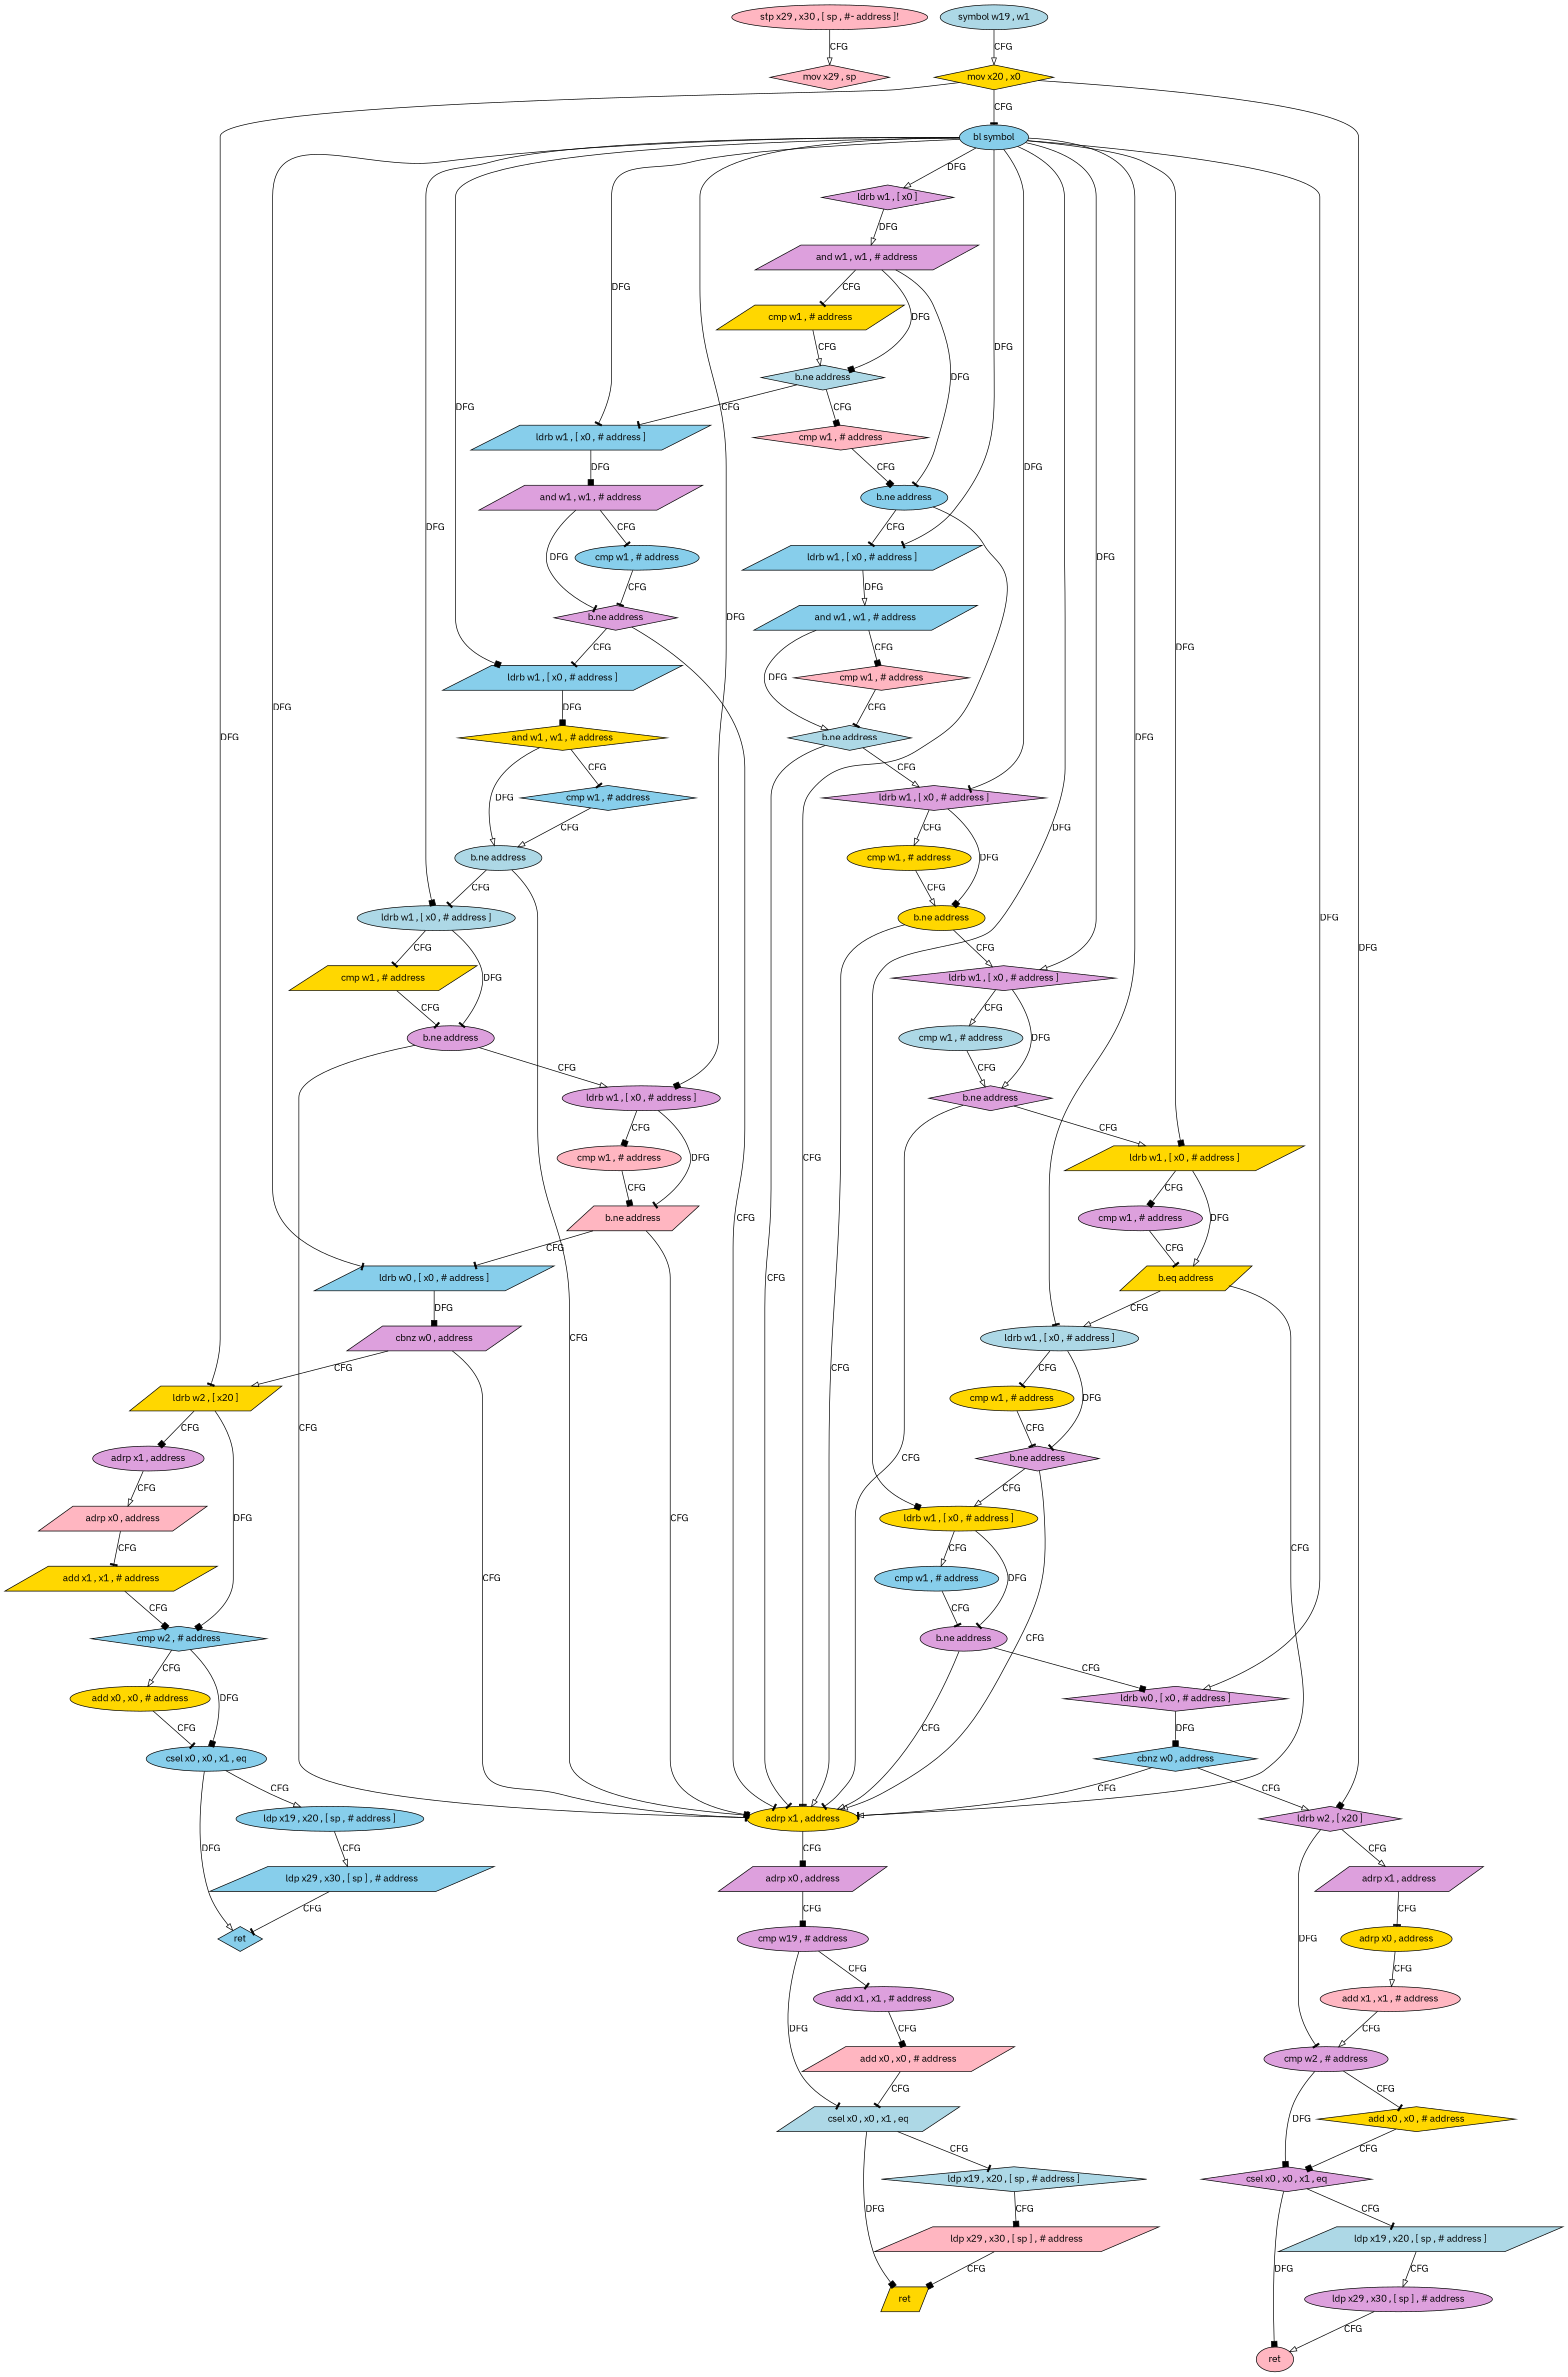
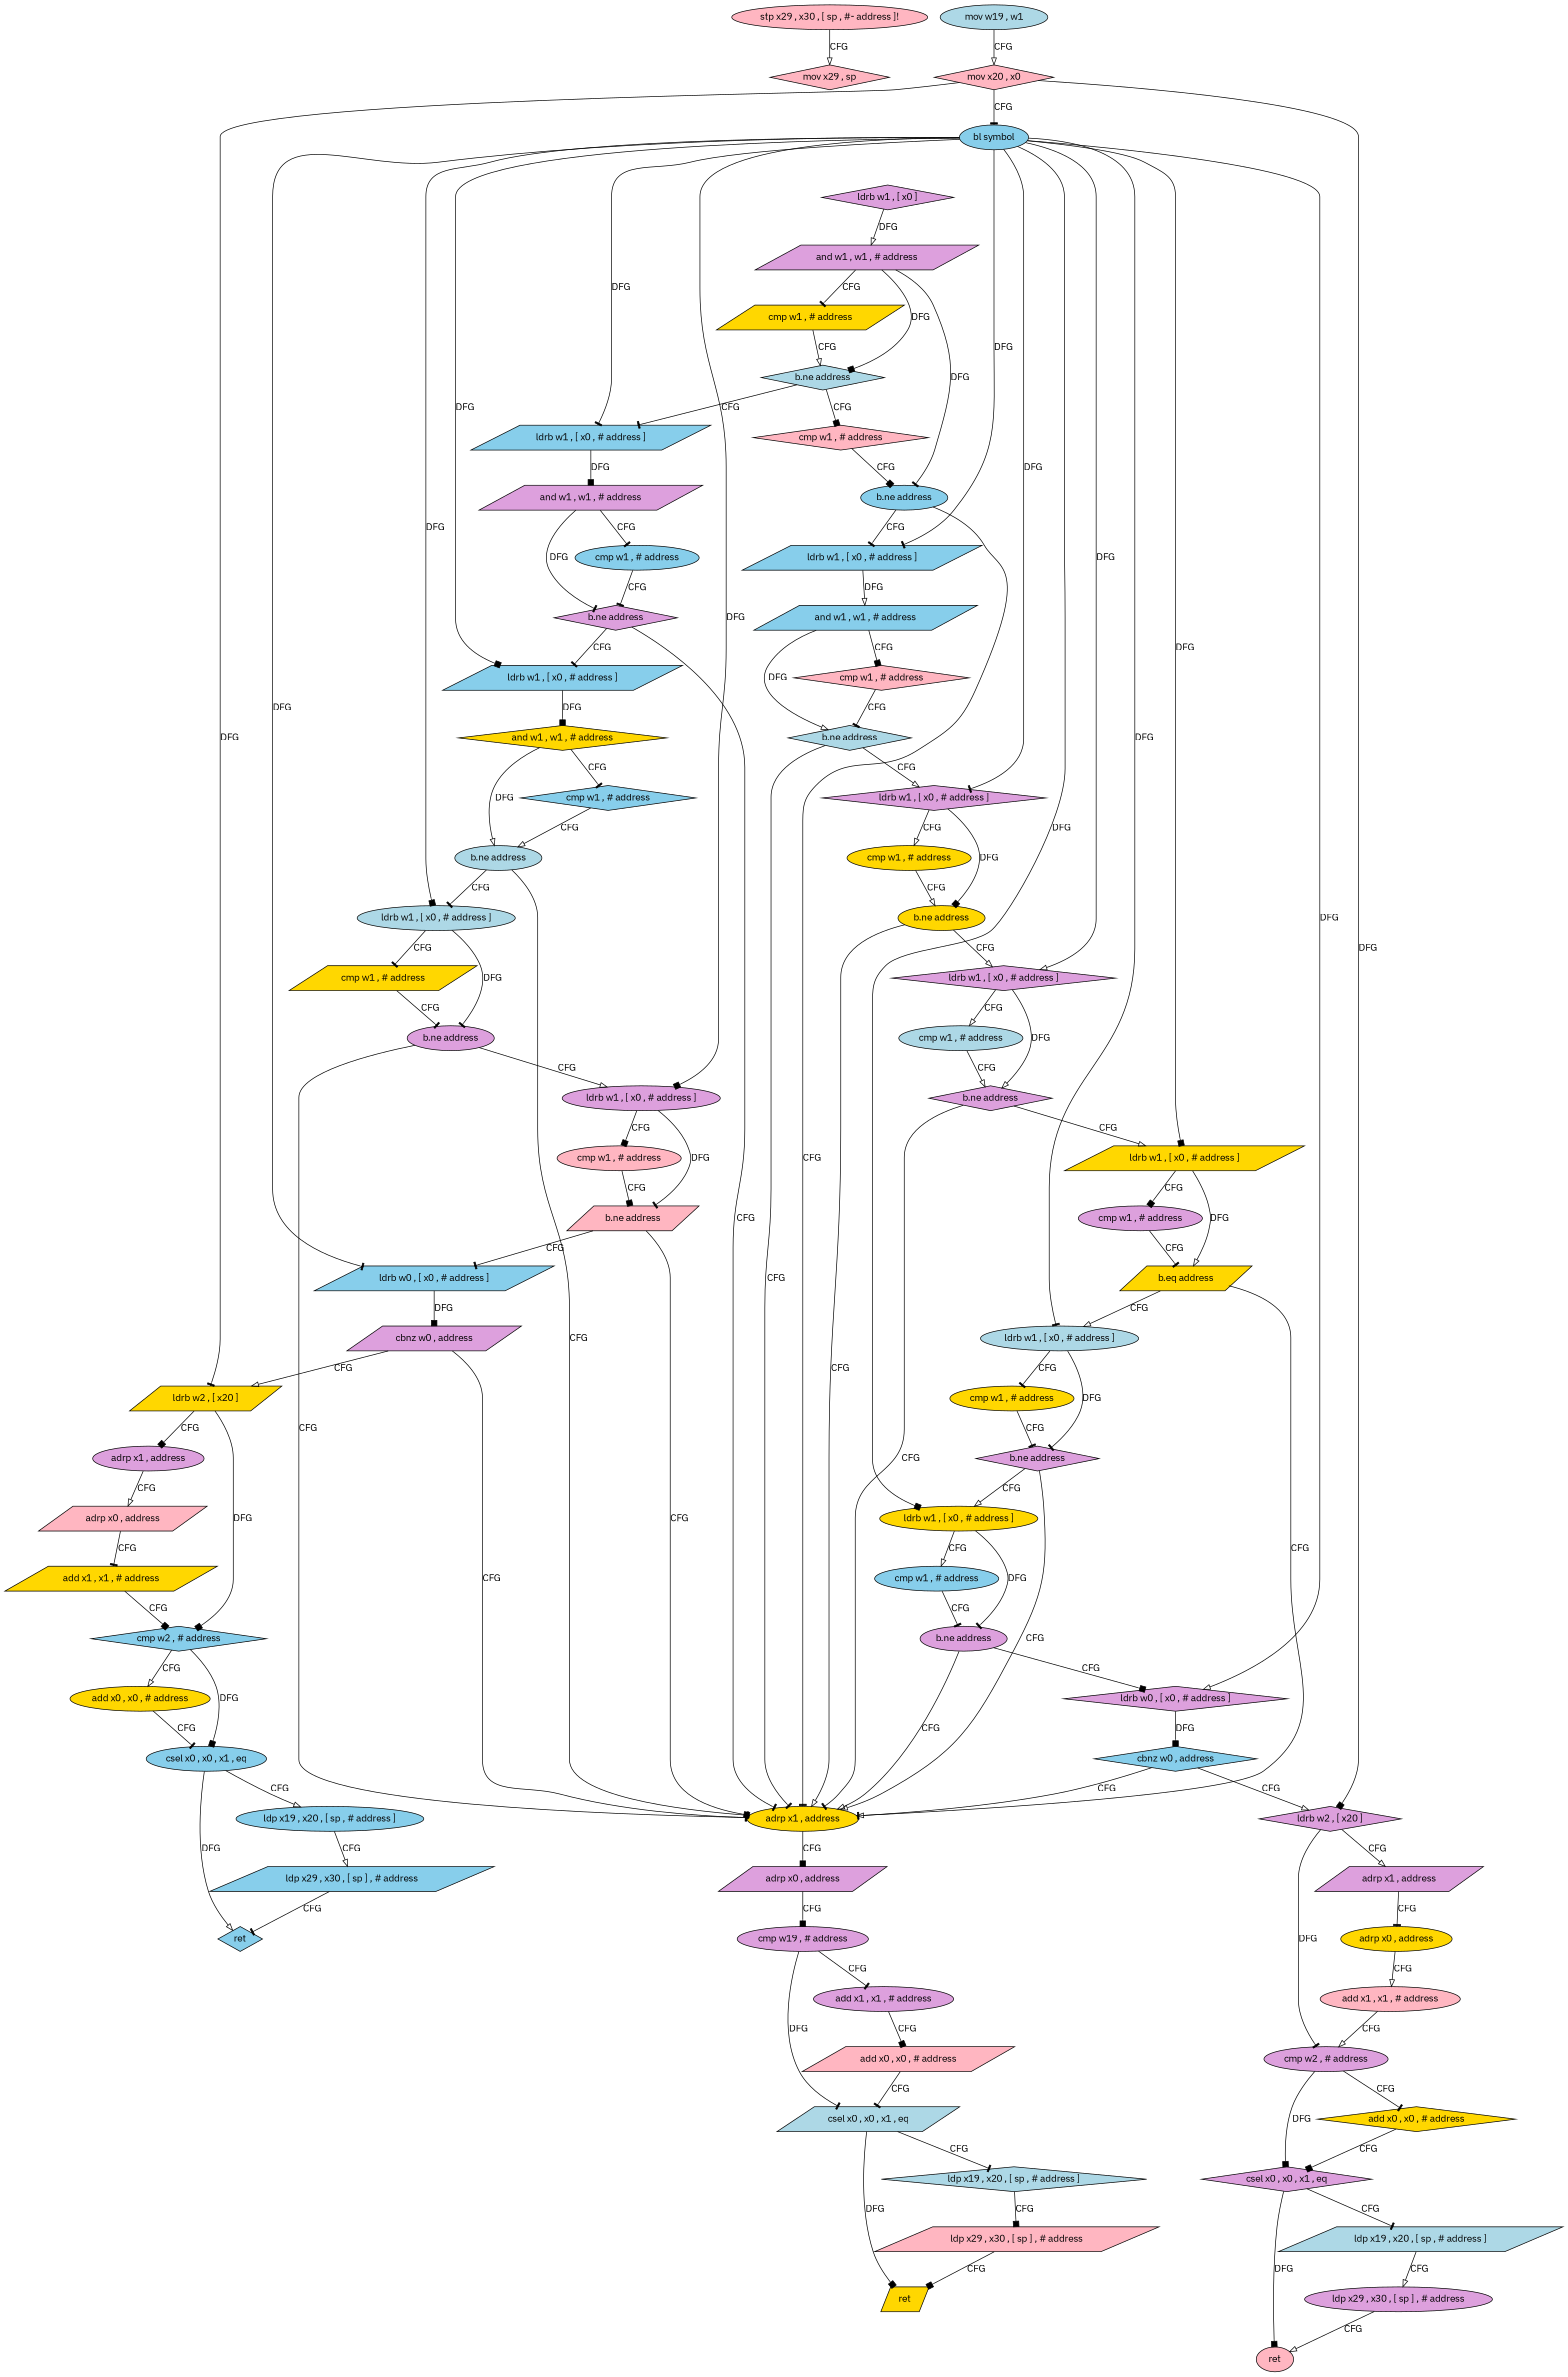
  digraph {
    fontname="IBM Plex Sans"
    node [fillcolor=plum fontname="IBM Plex Sans" shape=ellipse style=filled]
    edge [arrowhead=tee fontname="IBM Plex Sans"]
    n1 [fillcolor=lightpink label="stp x29 , x30 , [ sp , #- address ]!"]
    n2 [fillcolor=lightpink label="mov x29 , sp" shape=diamond]
-   n3 [fillcolor=lightblue label="symbol w19 , w1"]
-   n4 [fillcolor=gold label="mov x20 , x0" shape=diamond]
+   n3 [fillcolor=lightblue label="mov w19 , w1"]
+   n4 [fillcolor=lightpink label="mov x20 , x0" shape=diamond]
    n5 [fillcolor=skyblue label="bl symbol"]
    n6 [fillcolor=gold label="ldrb w2 , [ x20 ]" shape=parallelogram]
    n7 [label="ldrb w2 , [ x20 ]" shape=diamond]
    n8 [label="cmp w19 , # address"]
    n9 [label="add x1 , x1 , # address"]
    n10 [fillcolor=lightblue label="csel x0 , x0 , x1 , eq" shape=parallelogram]
    n11 [label="ldrb w1 , [ x0 ]" shape=diamond]
    n12 [fillcolor=skyblue label="ldrb w1 , [ x0 , # address ]" shape=parallelogram]
    n13 [fillcolor=skyblue label="ldrb w1 , [ x0 , # address ]" shape=parallelogram]
    n14 [fillcolor=skyblue label="ldrb w1 , [ x0 , # address ]" shape=parallelogram]
    n15 [label="ldrb w1 , [ x0 , # address ]" shape=diamond]
    n16 [fillcolor=lightblue label="ldrb w1 , [ x0 , # address ]"]
    n17 [label="ldrb w1 , [ x0 , # address ]" shape=diamond]
    n18 [label="ldrb w1 , [ x0 , # address ]"]
    n19 [fillcolor=gold label="ldrb w1 , [ x0 , # address ]" shape=parallelogram]
    n20 [fillcolor=skyblue label="ldrb w0 , [ x0 , # address ]" shape=parallelogram]
    n21 [fillcolor=lightblue label="ldrb w1 , [ x0 , # address ]"]
    n22 [fillcolor=gold label="ldrb w1 , [ x0 , # address ]"]
    n23 [label="ldrb w0 , [ x0 , # address ]" shape=diamond]
    n24 [label="adrp x1 , address"]
    n25 [fillcolor=skyblue label="cmp w2 , # address" shape=diamond]
    n26 [label="adrp x1 , address" shape=parallelogram]
    n27 [label="cmp w2 , # address"]
    n28 [label="and w1 , w1 , # address" shape=parallelogram]
    n29 [label="and w1 , w1 , # address" shape=parallelogram]
    n30 [fillcolor=skyblue label="and w1 , w1 , # address" shape=parallelogram]
    n31 [fillcolor=gold label="and w1 , w1 , # address" shape=diamond]
    n32 [fillcolor=gold label="cmp w1 , # address"]
    n33 [fillcolor=gold label="b.ne address"]
    n34 [fillcolor=gold label="cmp w1 , # address" shape=parallelogram]
    n35 [label="b.ne address"]
    n36 [fillcolor=lightblue label="cmp w1 , # address"]
    n37 [label="b.ne address" shape=diamond]
    n38 [fillcolor=lightpink label="cmp w1 , # address"]
    n39 [fillcolor=lightpink label="b.ne address" shape=parallelogram]
    n40 [label="cmp w1 , # address"]
    n41 [fillcolor=gold label="b.eq address" shape=parallelogram]
    n42 [label="cbnz w0 , address" shape=parallelogram]
    n43 [fillcolor=gold label="cmp w1 , # address"]
    n44 [label="b.ne address" shape=diamond]
    n45 [fillcolor=skyblue label="cmp w1 , # address"]
    n46 [label="b.ne address"]
    n47 [fillcolor=skyblue label="cbnz w0 , address" shape=diamond]
    n48 [fillcolor=gold label="cmp w1 , # address" shape=parallelogram]
    n49 [fillcolor=lightblue label="b.ne address" shape=diamond]
    n50 [fillcolor=skyblue label="b.ne address"]
    n51 [fillcolor=lightpink label="cmp w1 , # address" shape=diamond]
    n52 [fillcolor=gold label="adrp x1 , address"]
    n53 [fillcolor=skyblue label="cmp w1 , # address"]
    n54 [label="b.ne address" shape=diamond]
    n55 [label="adrp x0 , address" shape=parallelogram]
    n56 [fillcolor=lightpink label="cmp w1 , # address" shape=diamond]
    n57 [fillcolor=lightblue label="b.ne address" shape=diamond]
    n58 [fillcolor=skyblue label="cmp w1 , # address" shape=diamond]
    n59 [fillcolor=lightblue label="b.ne address"]
    n60 [fillcolor=lightpink label="add x0 , x0 , # address" shape=parallelogram]
    n61 [fillcolor=lightblue label="ldp x19 , x20 , [ sp , # address ]" shape=diamond]
    n62 [fillcolor=gold label=ret shape=parallelogram]
    n63 [fillcolor=lightpink label="ldp x29 , x30 , [ sp ] , # address" shape=parallelogram]
    n64 [fillcolor=lightpink label="adrp x0 , address" shape=parallelogram]
    n65 [fillcolor=gold label="add x0 , x0 , # address"]
    n66 [fillcolor=skyblue label="csel x0 , x0 , x1 , eq"]
    n67 [fillcolor=gold label="add x1 , x1 , # address" shape=parallelogram]
    n68 [fillcolor=skyblue label="ldp x19 , x20 , [ sp , # address ]"]
    n69 [fillcolor=skyblue label=ret shape=diamond]
    n70 [fillcolor=skyblue label="ldp x29 , x30 , [ sp ] , # address" shape=parallelogram]
    n71 [fillcolor=gold label="adrp x0 , address"]
    n72 [fillcolor=gold label="add x0 , x0 , # address" shape=diamond]
    n73 [label="csel x0 , x0 , x1 , eq" shape=diamond]
    n74 [fillcolor=lightpink label="add x1 , x1 , # address"]
    n75 [fillcolor=lightblue label="ldp x19 , x20 , [ sp , # address ]" shape=parallelogram]
    n76 [fillcolor=lightpink label=ret]
    n77 [label="ldp x29 , x30 , [ sp ] , # address"]
    n1 -> n2 [arrowhead=onormal label=CFG]
    n3 -> n4 [arrowhead=onormal label=CFG]
    n4 -> n5 [label=CFG]
    n4 -> n6 [label=DFG]
    n4 -> n7 [arrowhead=box label=DFG]
-   n5 -> n11 [arrowhead=onormal label=DFG]
    n5 -> n12 [label=DFG]
    n5 -> n13 [label=DFG]
    n5 -> n14 [arrowhead=box label=DFG]
    n5 -> n15 [label=DFG]
    n5 -> n16 [arrowhead=box label=DFG]
    n5 -> n17 [arrowhead=onormal label=DFG]
    n5 -> n18 [arrowhead=box label=DFG]
    n5 -> n19 [arrowhead=box label=DFG]
    n5 -> n20 [label=DFG]
    n5 -> n21 [label=DFG]
    n5 -> n22 [arrowhead=box label=DFG]
    n5 -> n23 [arrowhead=onormal label=DFG]
    n6 -> n24 [arrowhead=box label=CFG]
    n6 -> n25 [arrowhead=box label=DFG]
    n7 -> n26 [arrowhead=onormal label=CFG]
    n7 -> n27 [label=DFG]
    n8 -> n9 [label=CFG]
    n8 -> n10 [label=DFG]
    n9 -> n60 [arrowhead=box label=CFG]
    n10 -> n61 [label=CFG]
    n10 -> n62 [arrowhead=box label=DFG]
    n11 -> n28 [arrowhead=onormal label=DFG]
    n12 -> n29 [arrowhead=box label=DFG]
    n13 -> n30 [arrowhead=onormal label=DFG]
    n14 -> n31 [arrowhead=box label=DFG]
    n15 -> n32 [arrowhead=onormal label=CFG]
    n15 -> n33 [arrowhead=box label=DFG]
    n16 -> n34 [label=CFG]
    n16 -> n35 [label=DFG]
    n17 -> n36 [arrowhead=onormal label=CFG]
    n17 -> n37 [arrowhead=onormal label=DFG]
    n18 -> n38 [arrowhead=box label=CFG]
    n18 -> n39 [label=DFG]
    n19 -> n40 [arrowhead=box label=CFG]
    n19 -> n41 [arrowhead=onormal label=DFG]
    n20 -> n42 [arrowhead=box label=DFG]
    n21 -> n43 [label=CFG]
    n21 -> n44 [label=DFG]
    n22 -> n45 [arrowhead=onormal label=CFG]
    n22 -> n46 [label=DFG]
    n23 -> n47 [arrowhead=box label=DFG]
    n24 -> n64 [arrowhead=onormal label=CFG]
    n25 -> n65 [arrowhead=onormal label=CFG]
    n25 -> n66 [arrowhead=box label=DFG]
    n26 -> n71 [label=CFG]
    n27 -> n72 [label=CFG]
    n27 -> n73 [arrowhead=box label=DFG]
    n28 -> n48 [label=CFG]
    n28 -> n49 [arrowhead=box label=DFG]
    n28 -> n50 [label=DFG]
    n29 -> n53 [label=CFG]
    n29 -> n54 [label=DFG]
    n30 -> n56 [arrowhead=box label=CFG]
    n30 -> n57 [arrowhead=onormal label=DFG]
    n31 -> n58 [label=CFG]
    n31 -> n59 [arrowhead=onormal label=DFG]
    n32 -> n33 [arrowhead=onormal label=CFG]
    n33 -> n17 [arrowhead=onormal label=CFG]
    n33 -> n52 [arrowhead=onormal label=CFG]
    n34 -> n35 [label=CFG]
    n35 -> n18 [arrowhead=onormal label=CFG]
    n35 -> n52 [label=CFG]
    n36 -> n37 [arrowhead=onormal label=CFG]
    n37 -> n19 [arrowhead=onormal label=CFG]
    n37 -> n52 [label=CFG]
    n38 -> n39 [arrowhead=box label=CFG]
    n39 -> n20 [label=CFG]
    n39 -> n52 [arrowhead=box label=CFG]
    n40 -> n41 [label=CFG]
    n41 -> n21 [arrowhead=onormal label=CFG]
    n41 -> n52 [arrowhead=onormal label=CFG]
    n42 -> n6 [arrowhead=onormal label=CFG]
    n42 -> n52 [label=CFG]
    n43 -> n44 [label=CFG]
    n44 -> n22 [arrowhead=onormal label=CFG]
    n44 -> n52 [arrowhead=onormal label=CFG]
    n45 -> n46 [label=CFG]
    n46 -> n23 [arrowhead=box label=CFG]
    n46 -> n52 [arrowhead=onormal label=CFG]
    n47 -> n7 [arrowhead=onormal label=CFG]
    n47 -> n52 [label=CFG]
    n48 -> n49 [arrowhead=onormal label=CFG]
    n49 -> n12 [label=CFG]
    n49 -> n51 [arrowhead=box label=CFG]
    n50 -> n13 [label=CFG]
    n50 -> n52 [label=CFG]
    n51 -> n50 [arrowhead=box label=CFG]
    n52 -> n55 [arrowhead=box label=CFG]
    n53 -> n54 [label=CFG]
    n54 -> n14 [label=CFG]
    n54 -> n52 [label=CFG]
    n55 -> n8 [arrowhead=box label=CFG]
    n56 -> n57 [label=CFG]
    n57 -> n15 [arrowhead=onormal label=CFG]
    n57 -> n52 [label=CFG]
    n58 -> n59 [arrowhead=onormal label=CFG]
    n59 -> n16 [label=CFG]
    n59 -> n52 [label=CFG]
    n60 -> n10 [label=CFG]
    n61 -> n63 [arrowhead=box label=CFG]
    n63 -> n62 [arrowhead=box label=CFG]
    n64 -> n67 [label=CFG]
    n65 -> n66 [label=CFG]
    n66 -> n68 [arrowhead=onormal label=CFG]
    n66 -> n69 [arrowhead=onormal label=DFG]
    n67 -> n25 [arrowhead=box label=CFG]
    n68 -> n70 [arrowhead=onormal label=CFG]
    n70 -> n69 [label=CFG]
    n71 -> n74 [arrowhead=onormal label=CFG]
    n72 -> n73 [arrowhead=box label=CFG]
    n73 -> n75 [label=CFG]
    n73 -> n76 [arrowhead=box label=DFG]
    n74 -> n27 [arrowhead=onormal label=CFG]
    n75 -> n77 [arrowhead=onormal label=CFG]
    n77 -> n76 [arrowhead=onormal label=CFG]
  }
